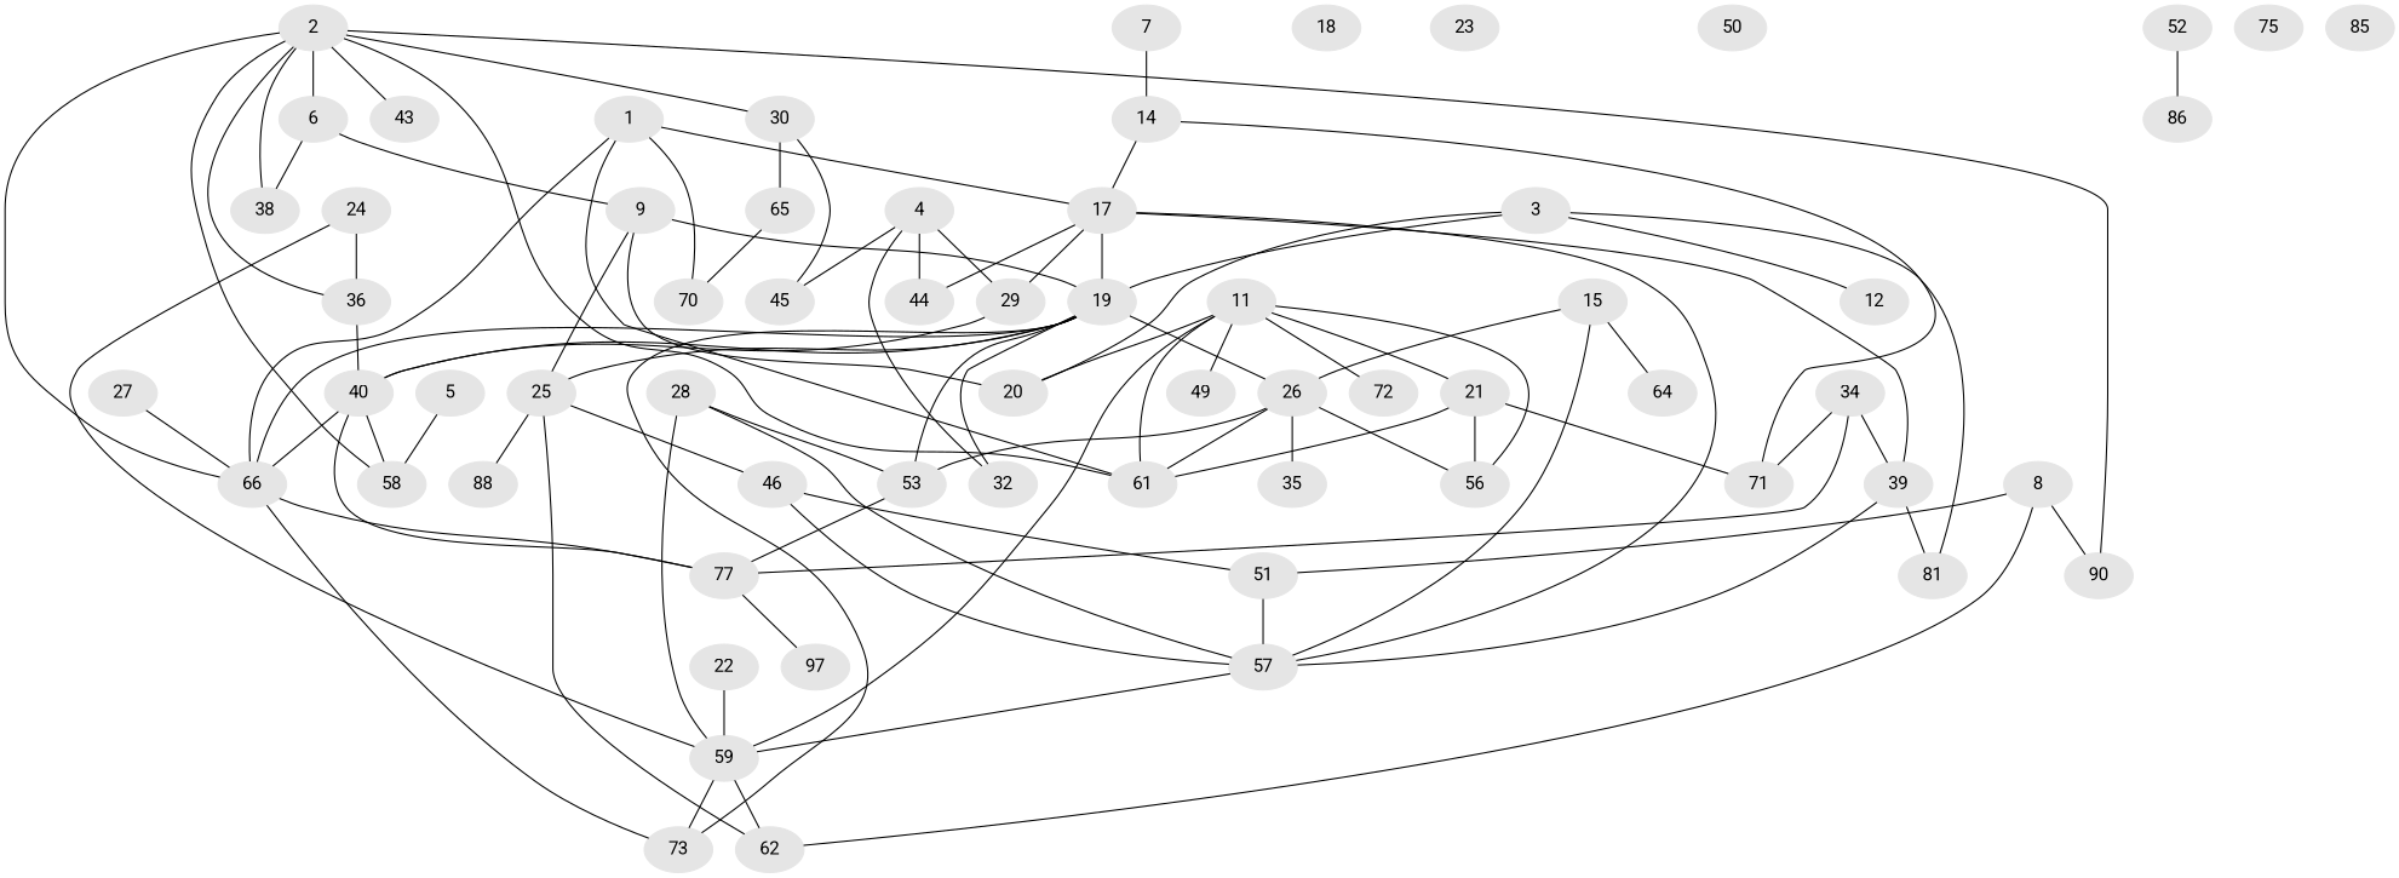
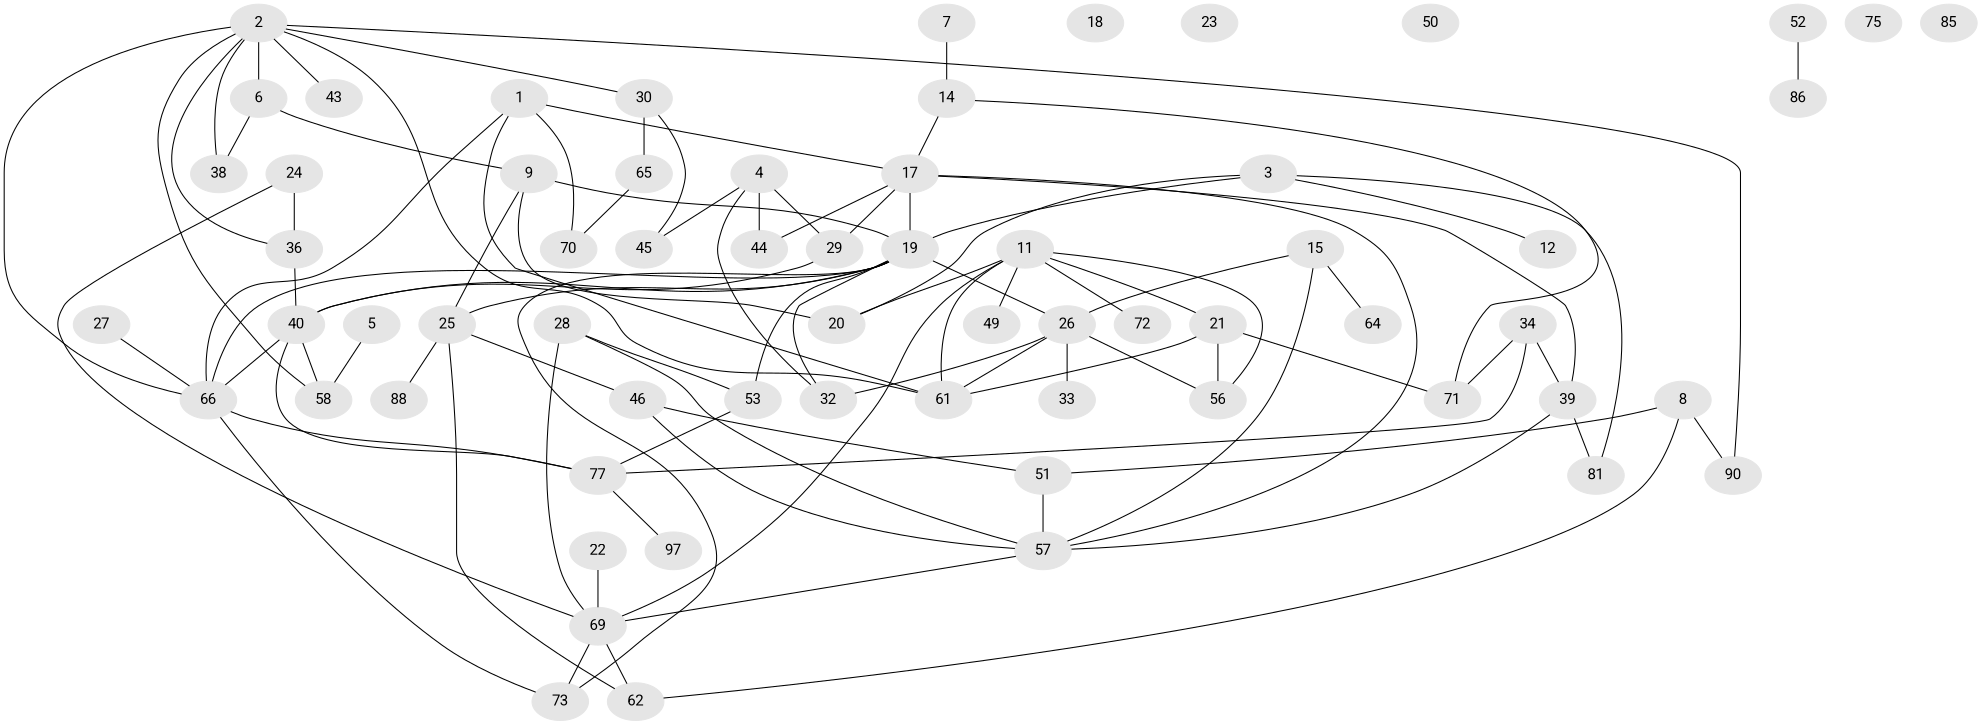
  graph {
    fontname=Roboto
    node [color=gray90 fontname=Roboto style=filled]
    edge [fontname=Roboto]
    1 [super="+10"]
    17 [super="+68"]
    61
    66 [super="+76"]
    70
    29 [super="+54"]
    44
    19 [super="+47"]
    57 [super="+63"]
    39
    73
    77 [super="+95"]
    2 [super="+84"]
    6 [super="+37"]
    30
    36 [super="+55"]
    38 [super="+48"]
    58 [super="+87"]
    90
    43
    9 [super="+96"]
    45
    n23 [label=65]
    40
    3 [super="+98"]
    12 [super="+13"]
    20
    81
    26 [super="+93"]
    56 [super="+82"]
    53
-   33 [label=35]
+   33
    4 [super="+35"]
    32 [super="+65"]
    5
    25 [super="+74"]
    14 [super="+42"]
    71
    7
    8 [super="+41"]
    51 [super="+79"]
    62 [super="+78"]
    46
    88 [super="+94"]
    11 [super="+31"]
    21 [super="+83"]
    49
    72
-   59 [super="+67"]
+   59 [super="+67" label=69]
    15 [super="+16"]
    64 [super="+92"]
    18
    22
    23
    24 [super="+91"]
    27
    28 [super="+89"]
    34 [super="+60"]
    97
    50
    52 [super="+80"]
    86
    75
    85
    1 -- 17
    1 -- 61
    1 -- 66
    1 -- 70
    17 -- 29
    17 -- 44
    17 -- 19
    17 -- 57
    17 -- 39
    66 -- 73
    66 -- 77
    29 -- 40
    19 -- 66
    19 -- 73
    19 -- 40
    19 -- 26
    19 -- 53
    19 -- 32
    19 -- 25
    57 -- 59
    39 -- 57
    39 -- 81
    77 -- 97
    2 -- 61
    2 -- 66
    2 -- 6
    2 -- 30
    2 -- 36
    2 -- 38
    2 -- 58
    2 -- 90
    2 -- 43
    6 -- 38
    6 -- 9
    30 -- 45
    30 -- n23
    36 -- 40
    9 -- 19
    9 -- 20
    9 -- 25
    n23 -- 70
    40 -- 66
    40 -- 77
    40 -- 58
    3 -- 19
    3 -- 12
    3 -- 20
    3 -- 81
    26 -- 61
    26 -- 56
-   26 -- 53
+   26 -- 32
    26 -- 33
    53 -- 77
    4 -- 29
    4 -- 44
    4 -- 45
    4 -- 32
    5 -- 58
    25 -- 62
    25 -- 46
    25 -- 88
    14 -- 17
    14 -- 71
    7 -- 14
    8 -- 90
    8 -- 51
    8 -- 62
    51 -- 57
    46 -- 57
    46 -- 51
    11 -- 61
    11 -- 20
    11 -- 56
    11 -- 21
    11 -- 49
    11 -- 72
    11 -- 59
    21 -- 61
    21 -- 56
    21 -- 71
    59 -- 73
    59 -- 62
    15 -- 57
    15 -- 26
    15 -- 64
    22 -- 59
    24 -- 36
    24 -- 59
    27 -- 66
    28 -- 57
    28 -- 53
    28 -- 59
    34 -- 39
    34 -- 77
    34 -- 71
    52 -- 86
  }
